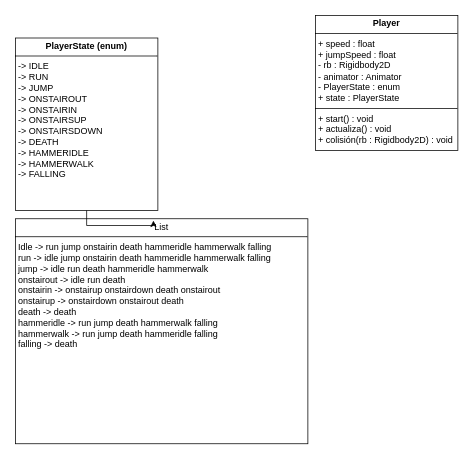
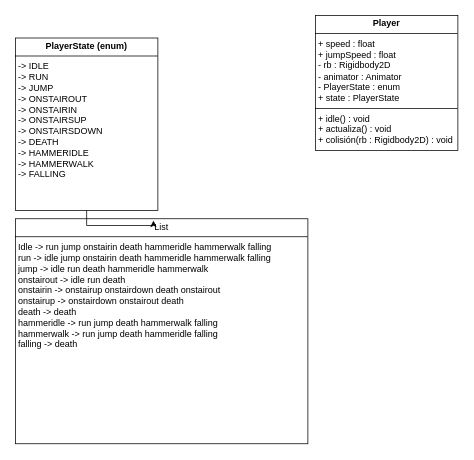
  <mxCell id="0" />
  <mxCell id="1" parent="0" />
  <mxCell id="2" value="&lt;p style=&quot;margin:0px;margin-top:4px;text-align:center;&quot;&gt;&lt;b&gt;PlayerState (enum)&lt;/b&gt;&lt;/p&gt;&lt;hr size=&quot;1&quot; style=&quot;border-style:solid;&quot;&gt;&lt;p style=&quot;margin:0px;margin-left:4px;&quot;&gt;-&amp;gt; IDLE&lt;/p&gt;&lt;p style=&quot;margin:0px;margin-left:4px;&quot;&gt;-&amp;gt; RUN&lt;/p&gt;&lt;p style=&quot;margin:0px;margin-left:4px;&quot;&gt;-&amp;gt; JUMP&lt;/p&gt;&lt;p style=&quot;margin:0px;margin-left:4px;&quot;&gt;-&amp;gt; ONSTAIROUT&lt;/p&gt;&lt;p style=&quot;margin:0px;margin-left:4px;&quot;&gt;-&amp;gt; ONSTAIRIN&lt;/p&gt;&lt;p style=&quot;margin:0px;margin-left:4px;&quot;&gt;-&amp;gt; ONSTAIRSUP&lt;/p&gt;&lt;p style=&quot;margin:0px;margin-left:4px;&quot;&gt;-&amp;gt;&amp;nbsp;&lt;span style=&quot;background-color: transparent; color: light-dark(rgb(0, 0, 0), rgb(255, 255, 255));&quot;&gt;ONSTAIRSDOWN&lt;/span&gt;&lt;/p&gt;&lt;p style=&quot;margin:0px;margin-left:4px;&quot;&gt;&lt;span style=&quot;background-color: transparent; color: light-dark(rgb(0, 0, 0), rgb(255, 255, 255));&quot;&gt;-&amp;gt; DEATH&lt;/span&gt;&lt;/p&gt;&lt;p style=&quot;margin:0px;margin-left:4px;&quot;&gt;&lt;span style=&quot;background-color: transparent; color: light-dark(rgb(0, 0, 0), rgb(255, 255, 255));&quot;&gt;-&amp;gt; HAMMERIDLE&lt;/span&gt;&lt;/p&gt;&lt;p style=&quot;margin:0px;margin-left:4px;&quot;&gt;&lt;span style=&quot;background-color: transparent; color: light-dark(rgb(0, 0, 0), rgb(255, 255, 255));&quot;&gt;-&amp;gt;&amp;nbsp;&lt;/span&gt;&lt;span style=&quot;background-color: transparent; color: light-dark(rgb(0, 0, 0), rgb(255, 255, 255));&quot;&gt;HAMMERWALK&lt;/span&gt;&lt;/p&gt;&lt;p style=&quot;margin:0px;margin-left:4px;&quot;&gt;&lt;span style=&quot;background-color: transparent; color: light-dark(rgb(0, 0, 0), rgb(255, 255, 255));&quot;&gt;-&amp;gt; FALLING&lt;/span&gt;&lt;/p&gt;" style="verticalAlign=top;align=left;overflow=fill;html=1;whiteSpace=wrap;" vertex="1" parent="1"><mxGeometry x="20" y="50" width="190" height="230" as="geometry" /></mxCell>
- <mxCell id="3" value="&lt;p style=&quot;margin:0px;margin-top:4px;text-align:center;&quot;&gt;&lt;b&gt;Player&lt;/b&gt;&lt;/p&gt;&lt;hr size=&quot;1&quot; style=&quot;border-style:solid;&quot;&gt;&lt;p style=&quot;margin:0px;margin-left:4px;&quot;&gt;+ speed : float&lt;/p&gt;&lt;p style=&quot;margin:0px;margin-left:4px;&quot;&gt;+ jumpSpeed : float&lt;br&gt;- rb : Rigidbody2D&lt;/p&gt;&lt;p style=&quot;margin:0px;margin-left:4px;&quot;&gt;- animator : Animator&lt;/p&gt;&lt;p style=&quot;margin:0px;margin-left:4px;&quot;&gt;- PlayerState : enum&lt;/p&gt;&lt;p style=&quot;margin:0px;margin-left:4px;&quot;&gt;+ state : PlayerState&lt;/p&gt;&lt;hr size=&quot;1&quot; style=&quot;border-style:solid;&quot;&gt;&lt;p style=&quot;margin:0px;margin-left:4px;&quot;&gt;+ start() : void&lt;/p&gt;&lt;p style=&quot;margin:0px;margin-left:4px;&quot;&gt;+ actualiza() : void&lt;/p&gt;&lt;p style=&quot;margin:0px;margin-left:4px;&quot;&gt;+ colisión(rb : Rigidbody2D) : void&lt;/p&gt;" style="verticalAlign=top;align=left;overflow=fill;html=1;whiteSpace=wrap;" vertex="1" parent="1"><mxGeometry x="420" y="20" width="190" height="180" as="geometry" /></mxCell>
+ <mxCell id="3" value="&lt;p style=&quot;margin:0px;margin-top:4px;text-align:center;&quot;&gt;&lt;b&gt;Player&lt;/b&gt;&lt;/p&gt;&lt;hr size=&quot;1&quot; style=&quot;border-style:solid;&quot;&gt;&lt;p style=&quot;margin:0px;margin-left:4px;&quot;&gt;+ speed : float&lt;/p&gt;&lt;p style=&quot;margin:0px;margin-left:4px;&quot;&gt;+ jumpSpeed : float&lt;br&gt;- rb : Rigidbody2D&lt;/p&gt;&lt;p style=&quot;margin:0px;margin-left:4px;&quot;&gt;- animator : Animator&lt;/p&gt;&lt;p style=&quot;margin:0px;margin-left:4px;&quot;&gt;- PlayerState : enum&lt;/p&gt;&lt;p style=&quot;margin:0px;margin-left:4px;&quot;&gt;+ state : PlayerState&lt;/p&gt;&lt;hr size=&quot;1&quot; style=&quot;border-style:solid;&quot;&gt;&lt;p style=&quot;margin:0px;margin-left:4px;&quot;&gt;+ idle() : void&lt;/p&gt;&lt;p style=&quot;margin:0px;margin-left:4px;&quot;&gt;+ actualiza() : void&lt;/p&gt;&lt;p style=&quot;margin:0px;margin-left:4px;&quot;&gt;+ colisión(rb : Rigidbody2D) : void&lt;/p&gt;" style="verticalAlign=top;align=left;overflow=fill;html=1;whiteSpace=wrap;" vertex="1" parent="1"><mxGeometry x="420" y="20" width="190" height="180" as="geometry" /></mxCell>
  <mxCell id="4" value="&lt;p style=&quot;margin: 4px 0px 0px; text-align: center;&quot;&gt;List&lt;/p&gt;&lt;hr size=&quot;1&quot; style=&quot;border-style:solid;&quot;&gt;&lt;p style=&quot;margin:0px;margin-left:4px;&quot;&gt;Idle -&amp;gt; run jump onstairin death hammeridle hammerwalk falling&lt;/p&gt;&lt;p style=&quot;margin:0px;margin-left:4px;&quot;&gt;run -&amp;gt; idle jump onstairin death hammeridle hammerwalk falling&lt;/p&gt;&lt;p style=&quot;margin:0px;margin-left:4px;&quot;&gt;jump -&amp;gt; idle run death hammeridle hammerwalk&amp;nbsp;&lt;/p&gt;&lt;p style=&quot;margin:0px;margin-left:4px;&quot;&gt;onstairout -&amp;gt; idle run death&lt;/p&gt;&lt;p style=&quot;margin:0px;margin-left:4px;&quot;&gt;onstairin -&amp;gt; onstairup onstairdown death onstairout&lt;/p&gt;&lt;p style=&quot;margin:0px;margin-left:4px;&quot;&gt;onstairup -&amp;gt; onstairdown onstairout death&lt;/p&gt;&lt;p style=&quot;margin:0px;margin-left:4px;&quot;&gt;death -&amp;gt; death&lt;/p&gt;&lt;p style=&quot;margin:0px;margin-left:4px;&quot;&gt;hammeridle -&amp;gt; run jump death hammerwalk falling&lt;/p&gt;&lt;p style=&quot;margin:0px;margin-left:4px;&quot;&gt;hammerwalk -&amp;gt; run jump death hammeridle falling&lt;/p&gt;&lt;p style=&quot;margin:0px;margin-left:4px;&quot;&gt;falling -&amp;gt; death&lt;/p&gt;" style="verticalAlign=top;align=left;overflow=fill;html=1;whiteSpace=wrap;" vertex="1" parent="1"><mxGeometry x="20" y="291" width="390" height="300" as="geometry" /></mxCell>
  <mxCell id="5" style="edgeStyle=orthogonalEdgeStyle;rounded=0;orthogonalLoop=1;jettySize=auto;html=1;exitX=0.5;exitY=1;exitDx=0;exitDy=0;entryX=0.472;entryY=0.008;entryDx=0;entryDy=0;entryPerimeter=0;" edge="1" parent="1" source="2" target="4"><mxGeometry relative="1" as="geometry" /></mxCell>
